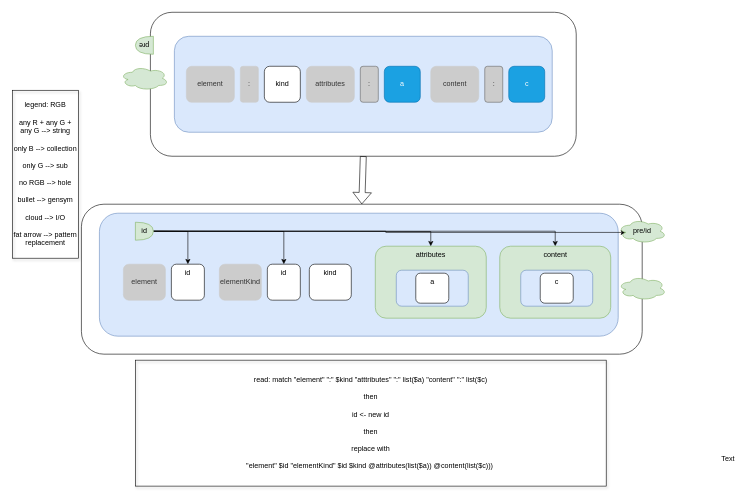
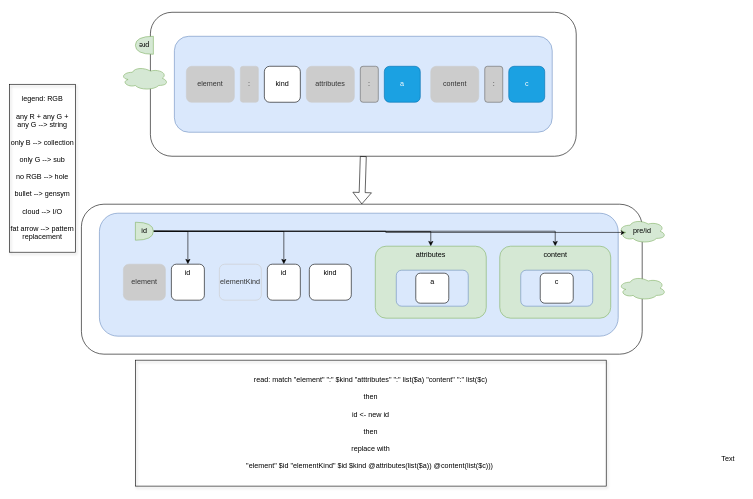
  <mxCell id="0" />
  <mxCell id="1" parent="0" />
  <mxCell id="2" value="" style="rounded=1;whiteSpace=wrap;html=1;" vertex="1" parent="1"><mxGeometry x="135" y="340" width="935" height="250" as="geometry" /></mxCell>
  <mxCell id="3" value="" style="rounded=1;whiteSpace=wrap;html=1;fillColor=#dae8fc;strokeColor=#6c8ebf;verticalAlign=top;" vertex="1" parent="1"><mxGeometry x="165" y="355" width="865" height="205" as="geometry" /></mxCell>
  <mxCell id="4" value="attributes" style="rounded=1;whiteSpace=wrap;html=1;verticalAlign=top;fillColor=#d5e8d4;strokeColor=#82b366;" vertex="1" parent="1"><mxGeometry x="625" y="410" width="185" height="120" as="geometry" /></mxCell>
  <mxCell id="5" value="" style="rounded=1;whiteSpace=wrap;html=1;" vertex="1" parent="1"><mxGeometry x="250" y="20" width="710" height="240" as="geometry" /></mxCell>
  <mxCell id="6" value="" style="rounded=1;whiteSpace=wrap;html=1;fillColor=#dae8fc;strokeColor=#6c8ebf;container=0;verticalAlign=top;" vertex="1" parent="1"><mxGeometry x="290" y="60" width="630" height="160" as="geometry" /></mxCell>
  <mxCell id="7" style="edgeStyle=orthogonalEdgeStyle;rounded=0;orthogonalLoop=1;jettySize=auto;html=1;exitX=1;exitY=0.5;exitDx=0;exitDy=0;" edge="1" parent="1" target="13"><mxGeometry relative="1" as="geometry"><mxPoint x="255" y="385" as="sourcePoint" /></mxGeometry></mxCell>
  <mxCell id="8" style="edgeStyle=orthogonalEdgeStyle;rounded=0;orthogonalLoop=1;jettySize=auto;html=1;exitX=1;exitY=0.5;exitDx=0;exitDy=0;entryX=0.5;entryY=0;entryDx=0;entryDy=0;" edge="1" parent="1" target="4"><mxGeometry relative="1" as="geometry"><mxPoint x="255" y="385" as="sourcePoint" /></mxGeometry></mxCell>
  <mxCell id="9" style="edgeStyle=orthogonalEdgeStyle;rounded=0;orthogonalLoop=1;jettySize=auto;html=1;exitX=1;exitY=0.5;exitDx=0;exitDy=0;" edge="1" parent="1" target="21"><mxGeometry relative="1" as="geometry"><mxPoint x="255" y="385" as="sourcePoint" /></mxGeometry></mxCell>
  <mxCell id="10" style="edgeStyle=orthogonalEdgeStyle;rounded=0;orthogonalLoop=1;jettySize=auto;html=1;exitX=1;exitY=0.5;exitDx=0;exitDy=0;entryX=0.5;entryY=0;entryDx=0;entryDy=0;" edge="1" parent="1" target="30"><mxGeometry relative="1" as="geometry"><mxPoint x="255" y="385" as="sourcePoint" /><Array as="points"><mxPoint x="925" y="385" /></Array></mxGeometry></mxCell>
  <mxCell id="11" value="" style="ellipse;shape=cloud;whiteSpace=wrap;html=1;fillColor=#d5e8d4;strokeColor=#82b366;" vertex="1" parent="1"><mxGeometry x="200" y="110" width="80" height="40" as="geometry" /></mxCell>
  <mxCell id="12" value="element" style="rounded=1;whiteSpace=wrap;html=1;fillColor=#CCCCCC;strokeColor=#CCCCCC;fontColor=#333333;" vertex="1" parent="1"><mxGeometry x="205" y="440" width="70" height="60" as="geometry" /></mxCell>
  <mxCell id="13" value="id" style="rounded=1;whiteSpace=wrap;html=1;verticalAlign=top;" vertex="1" parent="1"><mxGeometry x="285" y="440" width="55" height="60" as="geometry" /></mxCell>
  <mxCell id="14" value="" style="rounded=1;whiteSpace=wrap;html=1;fillColor=#dae8fc;strokeColor=#6c8ebf;" vertex="1" parent="1"><mxGeometry x="660" y="450" width="120" height="60" as="geometry" /></mxCell>
  <mxCell id="15" value="" style="shape=flexArrow;endArrow=classic;html=1;entryX=0.5;entryY=0;entryDx=0;entryDy=0;exitX=0.5;exitY=1;exitDx=0;exitDy=0;" edge="1" parent="1" source="5" target="2"><mxGeometry width="50" height="50" relative="1" as="geometry"><mxPoint x="110" y="620" as="sourcePoint" /><mxPoint x="160" y="570" as="targetPoint" /></mxGeometry></mxCell>
  <mxCell id="16" value="" style="ellipse;shape=cloud;whiteSpace=wrap;html=1;fillColor=#d5e8d4;strokeColor=#82b366;" vertex="1" parent="1"><mxGeometry x="1030" y="460" width="80" height="40" as="geometry" /></mxCell>
  <mxCell id="17" value="element" style="rounded=1;whiteSpace=wrap;html=1;fillColor=#CCCCCC;strokeColor=#CCCCCC;fontColor=#333333;" vertex="1" parent="1"><mxGeometry x="310" y="110" width="80" height="60" as="geometry" /></mxCell>
  <mxCell id="18" value=":" style="rounded=1;whiteSpace=wrap;html=1;fillColor=#CCCCCC;strokeColor=#CCCCCC;fontColor=#333333;" vertex="1" parent="1"><mxGeometry x="400" y="110" width="30" height="60" as="geometry" /></mxCell>
  <mxCell id="19" value="kind" style="rounded=1;whiteSpace=wrap;html=1;" vertex="1" parent="1"><mxGeometry x="440" y="110" width="60" height="60" as="geometry" /></mxCell>
- <mxCell id="20" value="elementKind" style="rounded=1;whiteSpace=wrap;html=1;fillColor=#CCCCCC;strokeColor=#CCCCCC;fontColor=#333333;" vertex="1" parent="1"><mxGeometry x="365" y="440" width="70" height="60" as="geometry" /></mxCell>
+ <mxCell id="20" value="elementKind" style="rounded=1;whiteSpace=wrap;html=1;fillColor=#dae8fc;strokeColor=#CCCCCC;fontColor=#333333;" vertex="1" parent="1"><mxGeometry x="365" y="440" width="70" height="60" as="geometry" /></mxCell>
  <mxCell id="21" value="id" style="rounded=1;whiteSpace=wrap;html=1;verticalAlign=top;" vertex="1" parent="1"><mxGeometry x="445" y="440" width="55" height="60" as="geometry" /></mxCell>
  <mxCell id="22" value="kind" style="rounded=1;whiteSpace=wrap;html=1;verticalAlign=top;" vertex="1" parent="1"><mxGeometry x="515" y="440" width="70" height="60" as="geometry" /></mxCell>
  <mxCell id="23" value="attributes" style="rounded=1;whiteSpace=wrap;html=1;fillColor=#CCCCCC;strokeColor=#CCCCCC;fontColor=#333333;" vertex="1" parent="1"><mxGeometry x="510" y="110" width="80" height="60" as="geometry" /></mxCell>
  <mxCell id="24" value=":" style="rounded=1;whiteSpace=wrap;html=1;fillColor=#CCCCCC;strokeColor=#666666;fontColor=#333333;" vertex="1" parent="1"><mxGeometry x="600" y="110" width="30" height="60" as="geometry" /></mxCell>
  <mxCell id="25" value="a" style="rounded=1;whiteSpace=wrap;html=1;fillColor=#1ba1e2;strokeColor=#006EAF;fontColor=#ffffff;" vertex="1" parent="1"><mxGeometry x="640" y="110" width="60" height="60" as="geometry" /></mxCell>
  <mxCell id="26" value="content" style="rounded=1;whiteSpace=wrap;html=1;fillColor=#CCCCCC;strokeColor=#CCCCCC;fontColor=#333333;" vertex="1" parent="1"><mxGeometry x="717.5" y="110" width="80" height="60" as="geometry" /></mxCell>
  <mxCell id="27" value=":" style="rounded=1;whiteSpace=wrap;html=1;fillColor=#CCCCCC;strokeColor=#666666;fontColor=#333333;" vertex="1" parent="1"><mxGeometry x="807.5" y="110" width="30" height="60" as="geometry" /></mxCell>
  <mxCell id="28" value="c" style="rounded=1;whiteSpace=wrap;html=1;fillColor=#1ba1e2;strokeColor=#006EAF;fontColor=#ffffff;" vertex="1" parent="1"><mxGeometry x="847.5" y="110" width="60" height="60" as="geometry" /></mxCell>
- <mxCell id="29" value="legend: RGB&lt;br&gt;&lt;br&gt;any R + any G + any G --&amp;gt; string&lt;br&gt;&lt;br&gt;only B --&amp;gt; collection&lt;br&gt;&lt;br&gt;only G --&amp;gt; sub&lt;br&gt;&lt;br&gt;no RGB --&amp;gt; hole&lt;br&gt;&lt;br&gt;bullet --&amp;gt; gensym&lt;br&gt;&lt;br&gt;cloud --&amp;gt; I/O&lt;br&gt;&lt;br&gt;fat arrow --&amp;gt; pattern replacement" style="text;html=1;strokeColor=#000000;fillColor=none;align=center;verticalAlign=middle;whiteSpace=wrap;rounded=0;shadow=1;" vertex="1" parent="1"><mxGeometry x="20" y="150" width="110" height="280" as="geometry" /></mxCell>
+ <mxCell id="29" value="legend: RGB&lt;br&gt;&lt;br&gt;any R + any G + any G --&amp;gt; string&lt;br&gt;&lt;br&gt;only B --&amp;gt; collection&lt;br&gt;&lt;br&gt;only G --&amp;gt; sub&lt;br&gt;&lt;br&gt;no RGB --&amp;gt; hole&lt;br&gt;&lt;br&gt;bullet --&amp;gt; gensym&lt;br&gt;&lt;br&gt;cloud --&amp;gt; I/O&lt;br&gt;&lt;br&gt;fat arrow --&amp;gt; pattern replacement" style="text;html=1;strokeColor=#000000;fillColor=none;align=center;verticalAlign=middle;whiteSpace=wrap;rounded=0;shadow=1;" vertex="1" parent="1"><mxGeometry x="15" y="140" width="110" height="280" as="geometry" /></mxCell>
  <mxCell id="30" value="content" style="rounded=1;whiteSpace=wrap;html=1;verticalAlign=top;fillColor=#d5e8d4;strokeColor=#82b366;" vertex="1" parent="1"><mxGeometry x="832.5" y="410" width="185" height="120" as="geometry" /></mxCell>
  <mxCell id="31" value="" style="rounded=1;whiteSpace=wrap;html=1;fillColor=#dae8fc;strokeColor=#6c8ebf;" vertex="1" parent="1"><mxGeometry x="867.5" y="450" width="120" height="60" as="geometry" /></mxCell>
  <mxCell id="32" style="edgeStyle=orthogonalEdgeStyle;rounded=0;orthogonalLoop=1;jettySize=auto;html=1;exitX=1;exitY=0.5;exitDx=0;exitDy=0;exitPerimeter=0;entryX=0.16;entryY=0.55;entryDx=0;entryDy=0;entryPerimeter=0;" edge="1" parent="1" source="33" target="39"><mxGeometry relative="1" as="geometry" /></mxCell>
  <mxCell id="33" value="id" style="shape=or;whiteSpace=wrap;html=1;shadow=0;strokeColor=#82b366;fillColor=#d5e8d4;" vertex="1" parent="1"><mxGeometry x="225" y="370" width="30" height="30" as="geometry" /></mxCell>
  <mxCell id="34" value="read: match &quot;element&quot; &quot;:&quot; $kind &quot;atttributes&quot; &quot;:&quot; list($a) &quot;content&quot; &quot;:&quot; list($c)&lt;br&gt;&lt;br&gt;then&lt;br&gt;&lt;br&gt;id &amp;lt;- new id&lt;br&gt;&lt;br&gt;then&lt;br&gt;&lt;br&gt;replace with&lt;br&gt;&lt;br&gt;&quot;element&quot; $id &quot;elementKind&quot; $id $kind @attributes(list($a)) @content(list($c)))&amp;nbsp;" style="text;html=1;strokeColor=#000000;fillColor=none;align=center;verticalAlign=middle;whiteSpace=wrap;rounded=0;shadow=1;" vertex="1" parent="1"><mxGeometry x="225" y="600" width="785" height="210" as="geometry" /></mxCell>
  <mxCell id="35" value="a" style="rounded=1;whiteSpace=wrap;html=1;verticalAlign=top;" vertex="1" parent="1"><mxGeometry x="692.5" y="455" width="55" height="50" as="geometry" /></mxCell>
  <mxCell id="36" value="c" style="rounded=1;whiteSpace=wrap;html=1;verticalAlign=top;" vertex="1" parent="1"><mxGeometry x="900" y="455" width="55" height="50" as="geometry" /></mxCell>
  <mxCell id="37" value="Text" style="text;html=1;align=center;verticalAlign=middle;resizable=0;points=[];;autosize=1;" vertex="1" parent="1"><mxGeometry x="1193" y="754" width="40" height="20" as="geometry" /></mxCell>
  <mxCell id="38" value="pre" style="shape=or;whiteSpace=wrap;html=1;shadow=0;strokeColor=#82b366;rotation=-180;fillColor=#d5e8d4;" vertex="1" parent="1"><mxGeometry x="225" y="60" width="30" height="30" as="geometry" /></mxCell>
  <mxCell id="39" value="pre/id" style="ellipse;shape=cloud;whiteSpace=wrap;html=1;fillColor=#d5e8d4;strokeColor=#82b366;" vertex="1" parent="1"><mxGeometry x="1030" y="365" width="80" height="40" as="geometry" /></mxCell>
